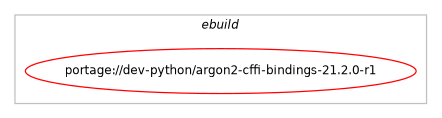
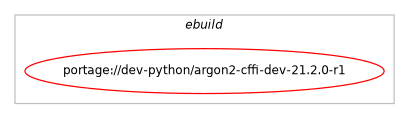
  digraph {
    compound=true
    concentrate=true
    fontname=Helvetica
    fontsize=10
    newrank=true
    rankdir=TB
    ranksep=1.5
-   n1 [color=red fontname=Helvetica fontsize=10 label="portage://dev-python/argon2-cffi-bindings-21.2.0-r1" width=4]
+   n1 [color=red fontname=Helvetica fontsize=10 label="portage://dev-python/argon2-cffi-dev-21.2.0-r1" width=4]
    subgraph cluster_1 {
      color=gray
      label=<<i>ebuild</i>>
      n1
    }
    subgraph cluster_2 {
      color=gray
      label=<<i>dependencies</i>>
      subgraph cluster_3 {
        color=gray
        fillcolor="#eeeeee"
        label=<<i>compile</i>>
        style=filled
      }
      subgraph cluster_4 {
        color=gray
        fillcolor="#eeeeee"
        label=<<i>compile and run</i>>
        style=filled
      }
      subgraph cluster_5 {
        color=gray
        fillcolor="#eeeeee"
        label=<<i>run</i>>
        style=filled
      }
    }
    subgraph cluster_6 {
      color=gray
      label=<<i>candidates</i>>
      rank=same
    }
  }
